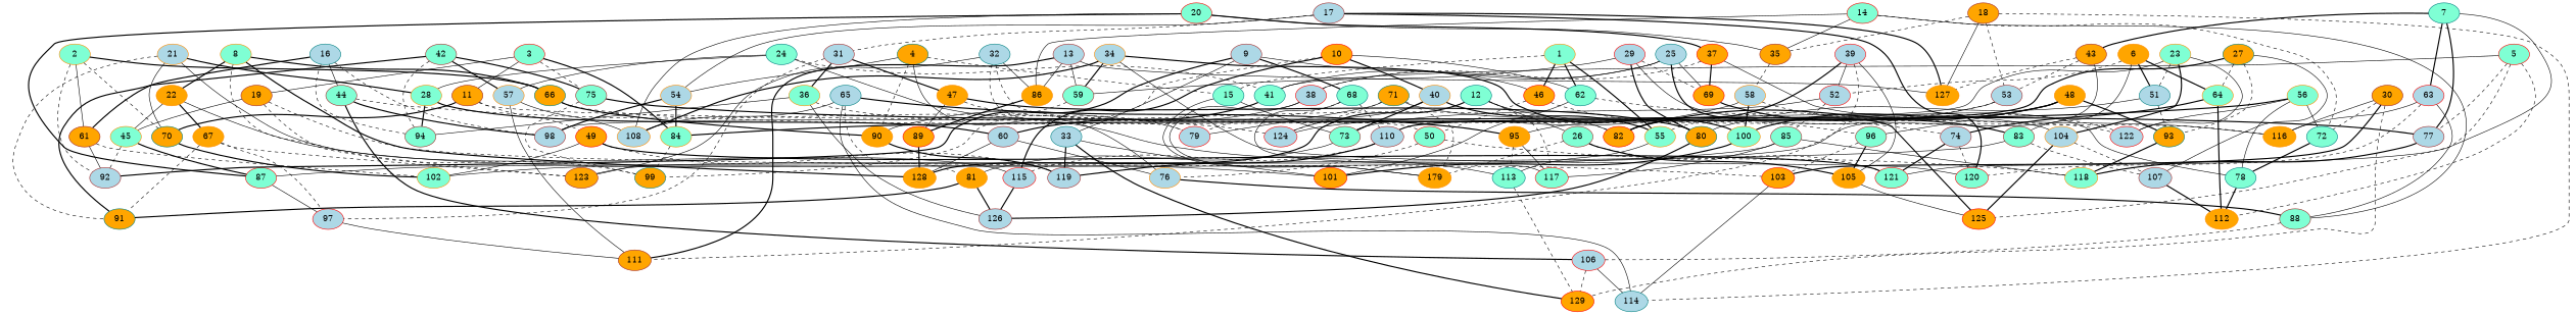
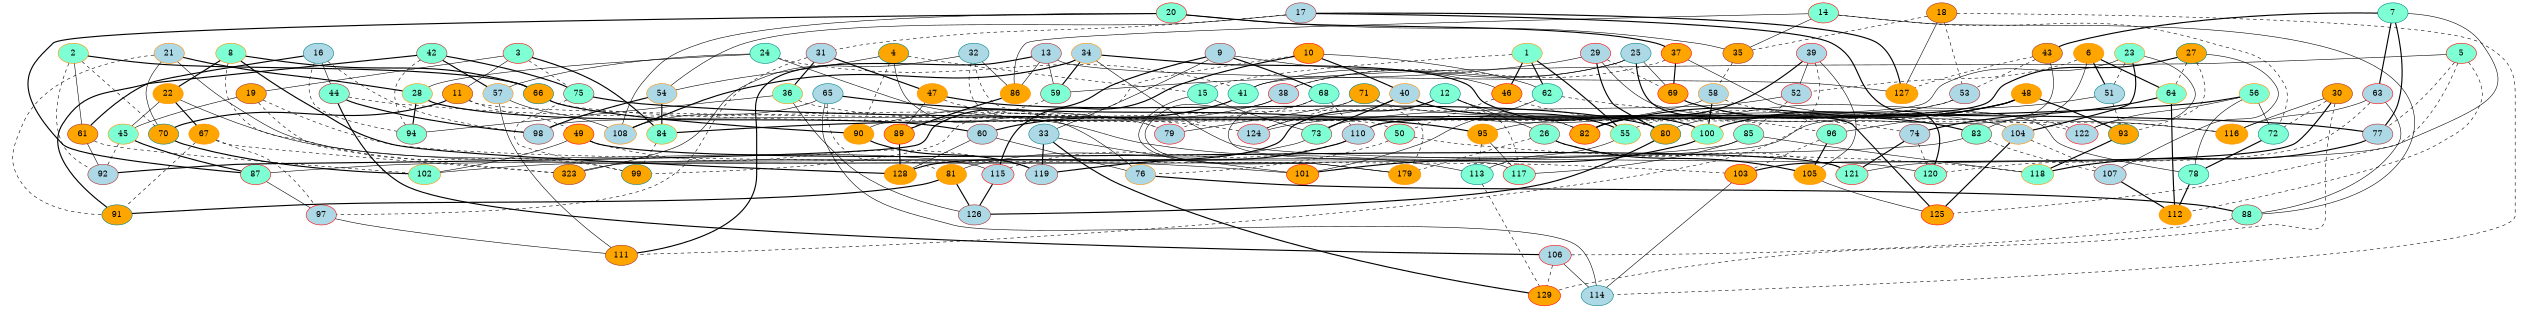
  graph {
    node [color=darkorange fillcolor=aquamarine style=filled]
    edge [style=solid]
    15 [color=teal]
    1
    46 [color=red fillcolor=orange]
    55
    62 [color=teal]
    73 [color=brown]
    n7 [fillcolor=orange label=179]
    50 [color=red]
    96 [color=brown]
    113 [color=teal]
    101 [color=red fillcolor=orange]
    74 [color=brown fillcolor=lightblue]
    61 [color=brown fillcolor=orange]
    2
    66 [color=teal fillcolor=orange]
    70 [color=teal fillcolor=orange]
    92 [color=brown fillcolor=lightblue]
    102
    90 [fillcolor=orange]
    122 [color=red fillcolor=lightblue]
    3 [color=red]
    11 [color=brown fillcolor=orange]
    19 [color=brown fillcolor=orange]
    75 [color=brown]
    84
    49 [color=red fillcolor=orange]
    116 [fillcolor=orange]
    45
    103 [color=red fillcolor=orange]
-   123 [color=brown fillcolor=orange]
+   123 [color=brown fillcolor=orange label=323]
    77 [color=brown fillcolor=lightblue]
    99 [color=teal fillcolor=orange]
    4 [color=teal fillcolor=orange]
    54 [fillcolor=lightblue]
    76 [fillcolor=lightblue]
    98 [color=brown fillcolor=lightblue]
    88 [color=brown]
    119 [color=brown fillcolor=lightblue]
    5 [color=red]
    41 [color=teal]
    112 [fillcolor=orange]
    125 [color=red fillcolor=orange]
    60 [color=brown fillcolor=lightblue]
    118
    6 [fillcolor=orange]
    51 [color=teal fillcolor=lightblue]
    52 [color=red fillcolor=lightblue]
    64
    83 [color=brown]
    93 [color=teal fillcolor=orange]
    80 [color=teal fillcolor=orange]
    85 [color=brown]
    87 [color=red]
    107 [color=brown fillcolor=lightblue]
    7 [color=teal]
    43 [color=brown fillcolor=orange]
    63 [color=red fillcolor=lightblue]
    121 [color=red]
    127 [fillcolor=orange]
    53 [color=brown fillcolor=lightblue]
    120 [color=red]
    8
    22 [fillcolor=orange]
    128 [fillcolor=orange]
    67 [fillcolor=orange]
    9 [color=brown fillcolor=lightblue]
    33 [color=teal fillcolor=lightblue]
    68 [color=teal]
    129 [color=red fillcolor=orange]
    117 [color=red]
    110 [color=brown fillcolor=lightblue]
    79 [color=red fillcolor=lightblue]
    10 [color=red fillcolor=orange]
    40 [fillcolor=lightblue]
    115 [color=red fillcolor=lightblue]
    124 [color=red fillcolor=lightblue]
    126 [color=brown fillcolor=lightblue]
    12 [color=teal]
    26 [color=brown]
    82 [color=red fillcolor=orange]
    105 [fillcolor=orange]
    13 [color=brown fillcolor=lightblue]
    59 [color=brown]
    86 [fillcolor=orange]
    111 [color=brown fillcolor=orange]
    89 [color=red fillcolor=orange]
    14 [color=red]
    35 [color=brown fillcolor=orange]
    72 [color=teal]
    58 [fillcolor=lightblue]
    78 [color=teal]
    106 [color=red fillcolor=lightblue]
    81 [fillcolor=orange]
    16 [color=teal fillcolor=lightblue]
    44 [color=brown]
    94 [color=brown]
    17 [color=brown fillcolor=lightblue]
    31 [color=brown fillcolor=lightblue]
    36
    47 [fillcolor=orange]
    97 [color=red fillcolor=lightblue]
    18 [color=brown fillcolor=orange]
    114 [color=teal fillcolor=lightblue]
    95 [fillcolor=orange]
    20 [color=red]
    37 [color=red fillcolor=orange]
    108 [fillcolor=lightblue]
    38 [color=red fillcolor=lightblue]
    69 [color=red fillcolor=orange]
    21 [fillcolor=lightblue]
    28
    91 [color=teal fillcolor=orange]
    23
    104 [fillcolor=lightblue]
    24 [color=teal]
    57 [fillcolor=lightblue]
    25 [color=teal fillcolor=lightblue]
    27 [color=teal fillcolor=orange]
    29 [color=red fillcolor=lightblue]
    30 [color=brown fillcolor=orange]
    32 [color=teal fillcolor=lightblue]
    34 [fillcolor=lightblue]
    100
    39 [color=red fillcolor=lightblue]
    42 [color=brown]
    48 [fillcolor=orange]
    56
    65 [color=teal fillcolor=lightblue]
    71 [color=teal fillcolor=orange]
    15 -- 73
    15 -- n7
    1 -- 15 [style=dashed]
    1 -- 46 [style=bold]
    1 -- 55 [style=bold]
    1 -- 62 [style=bold]
    46 -- 50 [style=dashed]
    46 -- 96 [style=dashed]
    55 -- 113
    62 -- 101
    62 -- 74 [style=dashed]
    73 -- 81
    50 -- 76 [style=dashed]
    50 -- 118 [style=dashed]
    96 -- 103 [style=dashed]
    96 -- 105 [style=bold]
    113 -- 129 [style=dashed]
    74 -- 121 [style=bold]
    74 -- 120 [style=dashed]
    61 -- 92
    61 -- 102 [style=dashed]
    2 -- 61
    2 -- 66 [style=bold]
    2 -- 70 [style=dashed]
    2 -- 92 [style=dashed]
    66 -- 90 [style=bold]
    66 -- 122 [style=dashed]
    70 -- 102 [style=bold]
    90 -- 119 [style=bold]
    3 -- 11
    3 -- 19
    3 -- 75 [style=dashed]
    3 -- 84 [style=bold]
    11 -- 70 [style=bold]
    11 -- 49 [style=dashed]
    11 -- 116 [style=dashed]
    19 -- 45
    19 -- 103 [style=dashed]
    19 -- 123 [style=dashed]
    75 -- 77 [style=bold]
    75 -- 99 [style=dashed]
    84 -- 99 [style=dashed]
    49 -- 102
    49 -- 119 [style=dashed]
    49 -- 121 [style=bold]
    45 -- 92 [style=dashed]
    45 -- 87 [style=bold]
    103 -- 114
    77 -- 118 [style=bold]
    4 -- 15 [style=dashed]
    4 -- 90 [style=dashed]
    4 -- 54
    4 -- 76
    54 -- 84 [style=bold]
    54 -- 98 [style=bold]
    76 -- 88 [style=bold]
    88 -- 106 [style=dashed]
    5 -- 77 [style=dashed]
    5 -- 41
    5 -- 112 [style=dashed]
    5 -- 125 [style=dashed]
    41 -- 60 [style=bold]
    60 -- 76
    60 -- 128
    6 -- 51 [style=bold]
    6 -- 52 [style=dashed]
    6 -- 64 [style=bold]
    6 -- 83
    51 -- 93 [style=dashed]
    51 -- 80
    52 -- 73
    52 -- 85 [style=dashed]
    64 -- 74 [style=bold]
    64 -- 112 [style=bold]
    83 -- 87
    83 -- 107 [style=dashed]
    93 -- 118 [style=bold]
    80 -- 126 [style=bold]
    85 -- 102
    85 -- 118
    85 -- 117
    87 -- 97
    107 -- 112 [style=bold]
    7 -- 77 [style=bold]
    7 -- 43 [style=bold]
    7 -- 63 [style=bold]
    7 -- 121
    43 -- 123
    43 -- 127 [style=dashed]
    43 -- 53 [style=dashed]
    63 -- 116
    63 -- 88
    63 -- 120 [style=dashed]
    53 -- 55 [style=dashed]
    53 -- 95
    8 -- 66 [style=bold]
    8 -- 99 [style=dashed]
    8 -- 22 [style=bold]
    8 -- 128 [style=bold]
    22 -- 101
    22 -- 45
    22 -- 67 [style=bold]
    67 -- 123 [style=dashed]
    67 -- 97 [style=dashed]
    67 -- 91 [style=dashed]
    9 -- 46
    9 -- 92 [style=bold]
    9 -- 33
    9 -- 68 [style=bold]
    33 -- 101
    33 -- 119 [style=bold]
    33 -- 129 [style=bold]
    68 -- 117
    68 -- 110 [style=dashed]
    68 -- 79 [style=dashed]
    110 -- 119 [style=bold]
    110 -- 115 [style=dashed]
    10 -- 62
    10 -- 99 [style=dashed]
    10 -- 40 [style=bold]
    10 -- 115 [style=bold]
    40 -- 55 [style=bold]
    40 -- 73 [style=bold]
    40 -- 124
    115 -- 126 [style=bold]
    12 -- 128 [style=bold]
    12 -- 117 [style=dashed]
    12 -- 26
    12 -- 82
    26 -- n7 [style=dashed]
    26 -- 121 [style=dashed]
    26 -- 105 [style=bold]
    105 -- 125
    13 -- 127
    13 -- 59
    13 -- 86
    13 -- 111 [style=bold]
    59 -- 89 [style=dashed]
    86 -- 89 [style=bold]
    89 -- 128 [style=bold]
    14 -- 88
    14 -- 86
    14 -- 35
    14 -- 72 [style=dashed]
    35 -- 58 [style=dashed]
    72 -- 78 [style=bold]
    58 -- 122 [style=dashed]
    58 -- 124
    58 -- 100 [style=bold]
    78 -- 112 [style=bold]
    106 -- 129 [style=dashed]
    106 -- 114
    81 -- 126 [style=bold]
    81 -- 91 [style=bold]
    16 -- 61 [style=bold]
    16 -- 98 [style=dashed]
    16 -- 44
    16 -- 94 [style=dashed]
    44 -- 98 [style=bold]
    44 -- 124 [style=dashed]
    44 -- 106 [style=bold]
    17 -- 54
    17 -- 127 [style=bold]
    17 -- 120 [style=bold]
    17 -- 31 [style=dashed]
    31 -- 36 [style=bold]
    31 -- 47 [style=bold]
    31 -- 97 [style=dashed]
    36 -- 126
    36 -- 82 [style=dashed]
    36 -- 94
    47 -- 80 [style=bold]
    47 -- 79 [style=dashed]
    47 -- 89
    97 -- 111
    18 -- 127
    18 -- 53 [style=dashed]
    18 -- 35 [style=dashed]
    18 -- 114 [style=dashed]
    95 -- 113 [style=dashed]
    95 -- 117
    20 -- 87 [style=bold]
    20 -- 35
    20 -- 37 [style=bold]
    20 -- 108
    37 -- 116
    37 -- 38 [style=dashed]
    37 -- 69 [style=bold]
    38 -- n7
    38 -- 90
    69 -- 83 [style=bold]
    21 -- 70
    21 -- 115
    21 -- 28 [style=bold]
    21 -- 91 [style=dashed]
    28 -- 60 [style=bold]
    28 -- 94 [style=bold]
    23 -- 122
    23 -- 98
    23 -- 51 [style=dashed]
    23 -- 104 [style=bold]
    104 -- 125 [style=bold]
    104 -- 107 [style=dashed]
    24 -- 113
    24 -- 41 [style=dashed]
    24 -- 28
    24 -- 57
    57 -- 111
    57 -- 108
    25 -- 41
    25 -- 125 [style=bold]
    25 -- 38
    25 -- 69
    27 -- 64 [style=dashed]
    27 -- 93 [style=dashed]
    27 -- 107
    27 -- 110 [style=bold]
    29 -- 80 [style=bold]
    29 -- 59
    29 -- 78
    29 -- 69 [style=dashed]
    30 -- 116
    30 -- 103 [style=bold]
    30 -- 129 [style=dashed]
    30 -- 72 [style=dashed]
    32 -- 50 [style=dashed]
    32 -- 123
    32 -- 79 [style=dashed]
    32 -- 86
    34 -- 120
    34 -- 59 [style=bold]
    34 -- 108 [style=bold]
    34 -- 100 [style=bold]
    100 -- 101 [style=bold]
    39 -- 52
    39 -- 82 [style=bold]
    39 -- 105
    39 -- 111 [style=dashed]
    42 -- 75 [style=bold]
    42 -- 94 [style=dashed]
    42 -- 91 [style=bold]
    42 -- 57 [style=bold]
    48 -- 96
    48 -- 93 [style=bold]
    48 -- 82 [style=bold]
    48 -- 100 [style=bold]
    56 -- 122
    56 -- 84 [style=bold]
    56 -- 72
    56 -- 78
    65 -- 81 [style=dashed]
    65 -- 114
    65 -- 95 [style=bold]
    65 -- 108
    71 -- n7 [style=dashed]
    71 -- 79
    71 -- 124 [style=dashed]
    71 -- 104
  }
